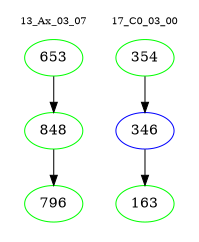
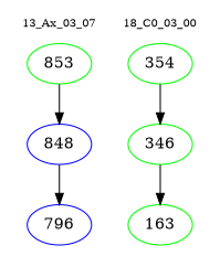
  digraph {
    node [color=green]
    edge [color=black]
-   n1 [label=653]
-   n2 [label=848]
-   n3 [label=796]
+   n1 [label=853]
+   n2 [color=blue label=848]
+   n3 [color=blue label=796]
    n4 [label=354]
-   n5 [color=blue label=346]
+   n5 [label=346]
    n6 [label=163]
    subgraph cluster_1 {
      color=white
      fontsize=10
      label="13_Ax_03_07"
      n1
      n2
      n3
    }
    subgraph cluster_2 {
      color=white
      fontsize=10
-     label="17_C0_03_00"
+     label="18_C0_03_00"
      n4
      n5
      n6
    }
    n1 -> n2
    n2 -> n3
    n4 -> n5
    n5 -> n6
  }
